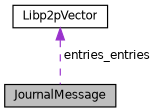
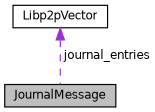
  digraph {
    node [color=black fontname=Helvetica fontsize=10 shape=record style=filled]
    n1 [fillcolor=grey75 fontcolor=black height=0.2 label=JournalMessage width=0.4]
    n2 [fillcolor=white height=0.2 label=Libp2pVector width=0.4]
-   n2 -> n1 [color=darkorchid3 dir=back fontname=Helvetica fontsize=10 label=" entries_entries" labelfontname=Helvetica labelfontsize=10 style=dashed]
+   n2 -> n1 [color=darkorchid3 dir=back fontname=Helvetica fontsize=10 label=" journal_entries" labelfontname=Helvetica labelfontsize=10 style=dashed]
  }
